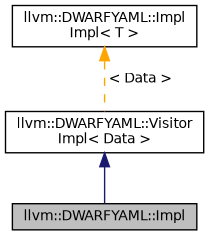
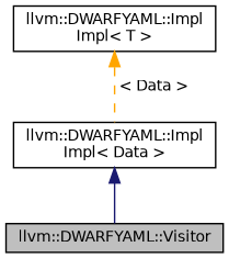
  digraph {
    node [color=black fontname=Helvetica fontsize=10 shape=box]
    edge [dir=back fontname=Helvetica fontsize=10 labelfontname=Helvetica labelfontsize=10]
-   n1 [fillcolor=grey75 fontcolor=black height=0.2 label="llvm::DWARFYAML::Impl" style=filled width=0.4]
-   n2 [height=0.2 label="llvm::DWARFYAML::Visitor\lImpl\< Data \>" width=0.4]
+   n1 [fillcolor=grey75 fontcolor=black height=0.2 label="llvm::DWARFYAML::Visitor" style=filled width=0.4]
+   n2 [height=0.2 label="llvm::DWARFYAML::Impl\lImpl\< Data \>" width=0.4]
    n3 [height=0.2 label="llvm::DWARFYAML::Impl\lImpl\< T \>" width=0.4]
    n2 -> n1 [color=midnightblue style=solid]
    n3 -> n2 [color=orange label=" \< Data \>" style=dashed]
  }
